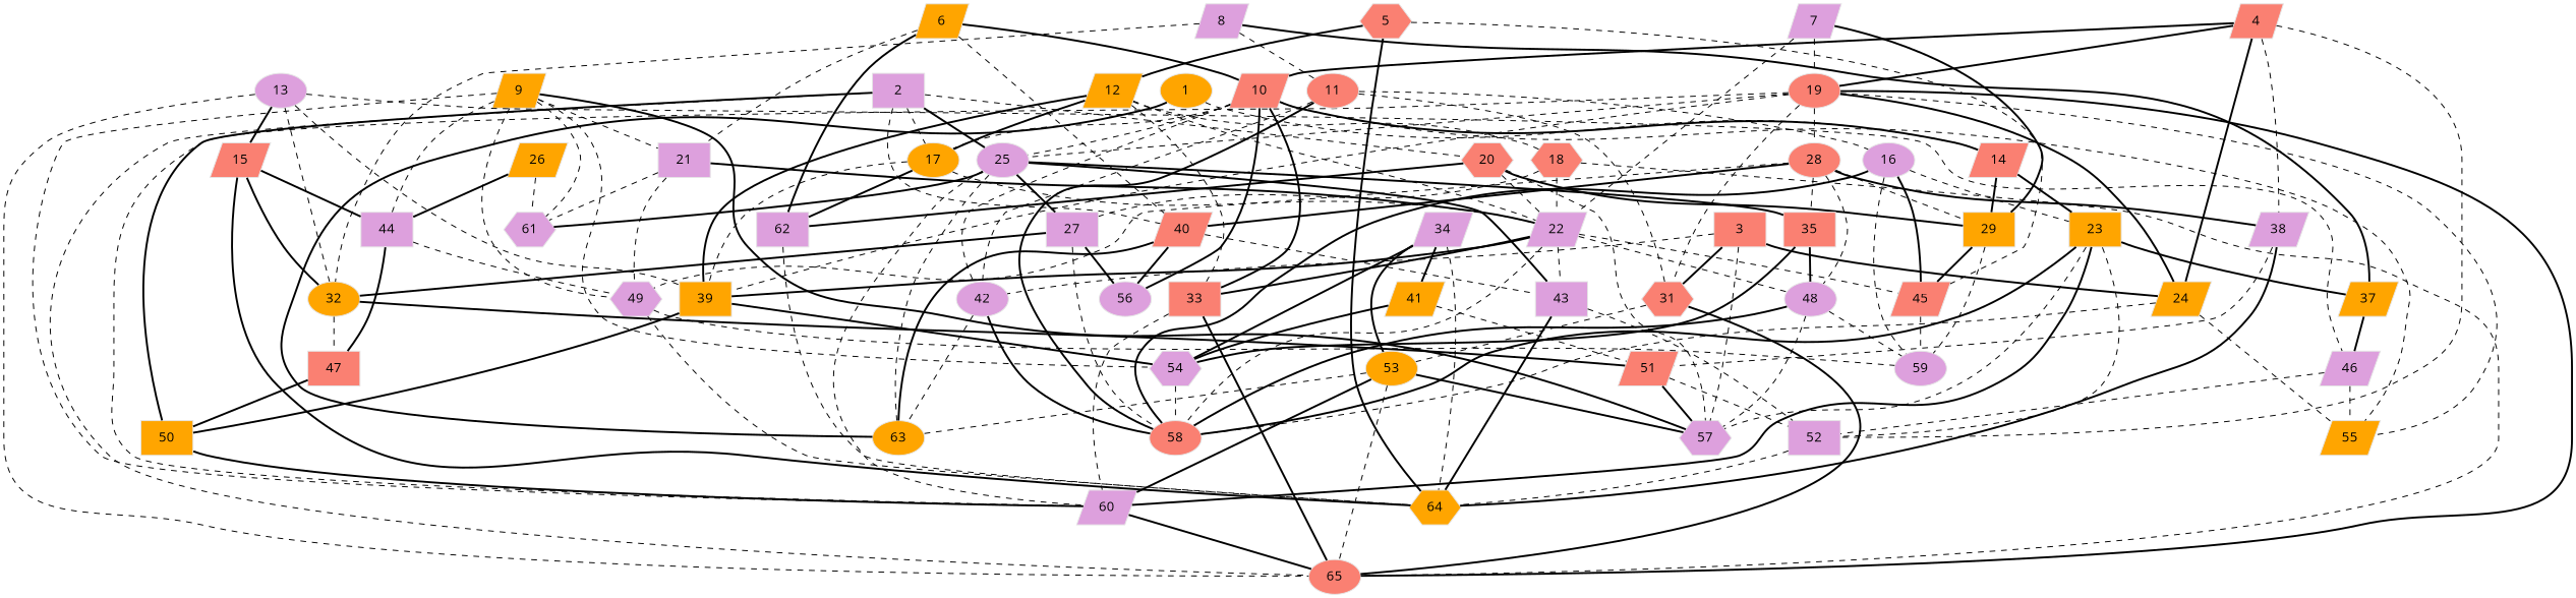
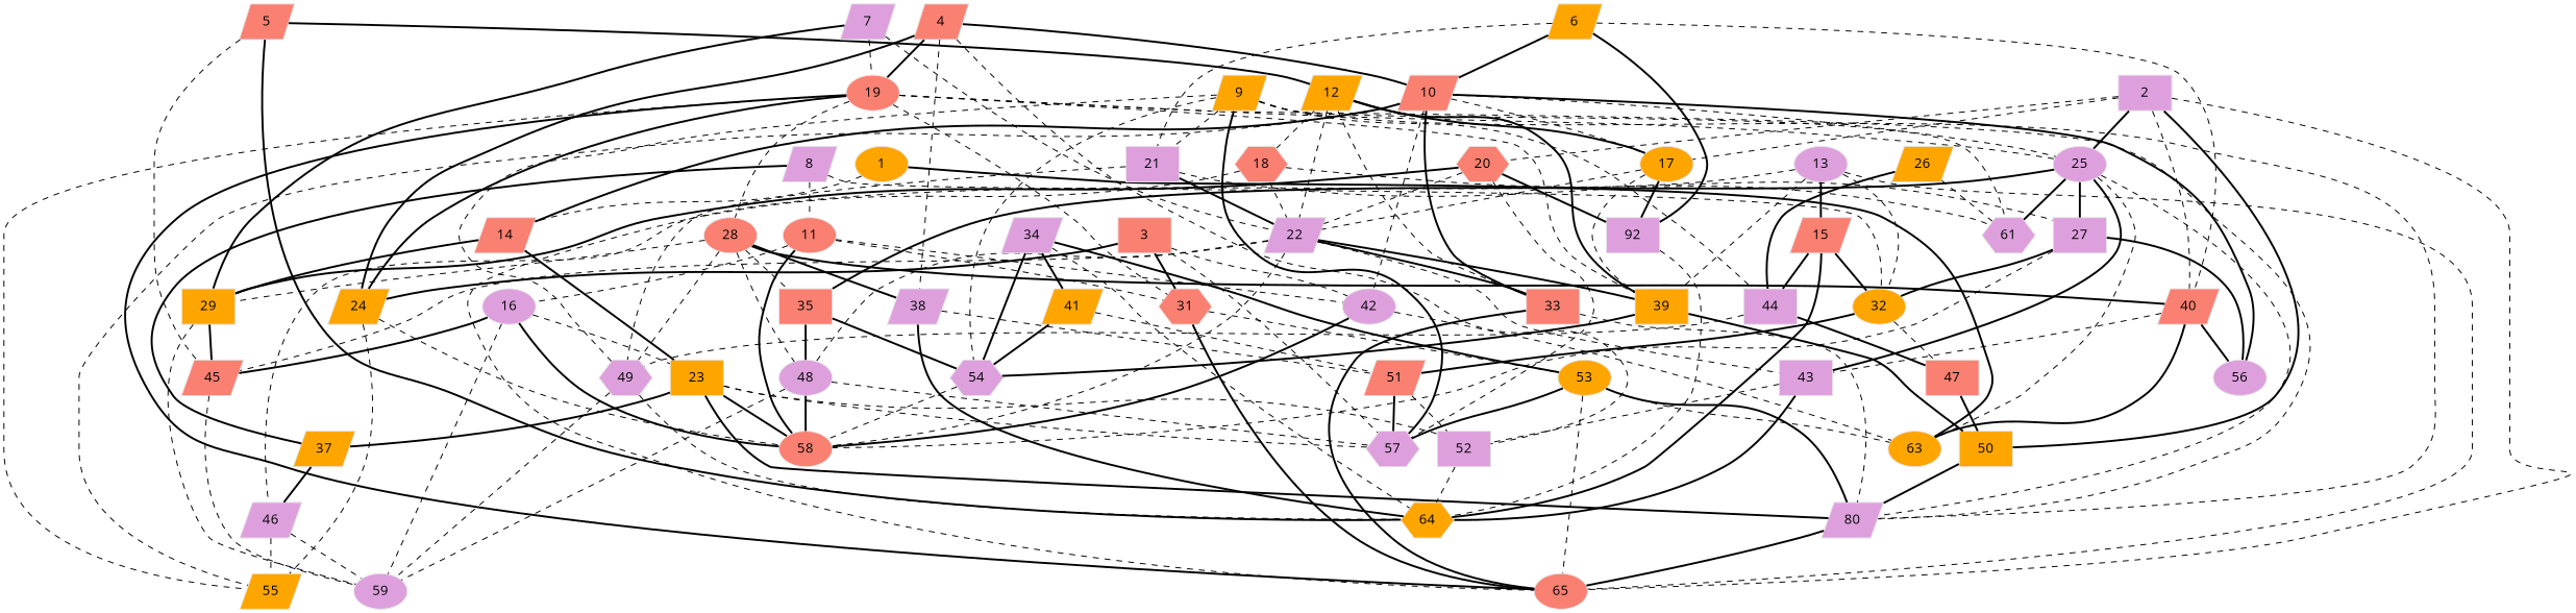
  graph {
    fontname="Open Sans"
    node [color=gray90 fillcolor=plum fontname="Open Sans" shape=parallelogram style=filled]
    edge [fontname="Open Sans" style=dashed weight=1.0]
    1 [fillcolor=orange shape=ellipse]
    14 [fillcolor=salmon]
    63 [fillcolor=orange shape=ellipse]
    29 [fillcolor=orange shape=box]
    23 [fillcolor=orange shape=box]
    2 [shape=box]
    17 [fillcolor=orange shape=ellipse]
    20 [fillcolor=salmon shape=hexagon]
    25 [shape=ellipse]
    40 [fillcolor=salmon]
    50 [fillcolor=orange shape=box]
    65 [fillcolor=salmon shape=ellipse]
-   62 [shape=box]
+   62 [shape=box label=92]
    22
    39 [fillcolor=orange shape=box]
    57 [shape=hexagon]
-   60
+   60 [label=80]
    61 [shape=hexagon]
    27 [shape=box]
    43 [shape=box]
    35 [fillcolor=salmon shape=box]
    56 [shape=ellipse]
    3 [fillcolor=salmon shape=box]
    24 [fillcolor=orange]
    31 [fillcolor=salmon shape=hexagon]
    42 [shape=ellipse]
    55 [fillcolor=orange]
    58 [fillcolor=salmon shape=ellipse]
    53 [fillcolor=orange shape=ellipse]
    4 [fillcolor=salmon]
    10 [fillcolor=salmon]
    19 [fillcolor=salmon shape=ellipse]
    38
    52 [shape=box]
    33 [fillcolor=salmon shape=box]
    28 [fillcolor=salmon shape=ellipse]
    64 [fillcolor=orange shape=hexagon]
    51 [fillcolor=salmon]
-   5 [fillcolor=salmon shape=hexagon]
+   5 [fillcolor=salmon]
    12 [fillcolor=orange]
    45 [fillcolor=salmon]
    18 [fillcolor=salmon shape=hexagon]
    59 [shape=ellipse]
    6 [fillcolor=orange]
    21 [shape=box]
    49 [shape=hexagon]
    7
    48 [shape=ellipse]
    11 [fillcolor=salmon shape=ellipse]
    8
    32 [fillcolor=orange shape=ellipse]
    37 [fillcolor=orange]
    16 [shape=ellipse]
    47 [fillcolor=salmon shape=box]
    46
    9 [fillcolor=orange]
    44 [shape=box]
    54 [shape=hexagon]
    13 [shape=ellipse]
    15 [fillcolor=salmon]
    26 [fillcolor=orange]
    34
    41 [fillcolor=orange]
    1 -- 14
    1 -- 63 [style=bold]
    14 -- 29 [style=bold weight=2.0]
    14 -- 23 [style=bold]
    29 -- 45 [style=bold]
    29 -- 59
    23 -- 57
    23 -- 60 [style=bold]
    23 -- 58 [style=bold]
    23 -- 52
    23 -- 37 [style=bold]
    2 -- 17
    2 -- 20
    2 -- 25 [style=bold]
    2 -- 40
    2 -- 50 [style=bold]
    2 -- 65
    17 -- 62 [style=bold]
    17 -- 22
    17 -- 39
    20 -- 29 [style=bold]
    20 -- 62 [style=bold]
    20 -- 22
    20 -- 57
    25 -- 63
    25 -- 60
    25 -- 61 [style=bold]
    25 -- 27 [style=bold]
    25 -- 43 [style=bold]
    25 -- 35 [style=bold]
    40 -- 63 [style=bold]
    40 -- 43
    40 -- 56 [style=bold weight=2.0]
    50 -- 60 [style=bold]
    62 -- 64
    22 -- 39 [style=bold]
    22 -- 43
    22 -- 58
    22 -- 33 [style=bold]
    22 -- 45
    22 -- 48
    39 -- 50 [style=bold]
    39 -- 54 [style=bold]
    60 -- 65 [style=bold weight=2.0]
    27 -- 56 [style=bold]
    27 -- 58
    27 -- 32 [style=bold]
    43 -- 52
    43 -- 64 [style=bold]
    35 -- 48 [style=bold weight=2.0]
    35 -- 54 [style=bold weight=2.0]
    3 -- 57
    3 -- 24 [style=bold]
    3 -- 31 [style=bold]
    3 -- 42
    24 -- 55
    24 -- 58
    31 -- 65 [style=bold weight=2.0]
    31 -- 53
    42 -- 63
    42 -- 58 [style=bold]
    53 -- 63
    53 -- 65
    53 -- 57 [style=bold]
    53 -- 60 [style=bold weight=3.0]
    4 -- 24 [style=bold]
    4 -- 10 [style=bold]
    4 -- 19 [style=bold]
    4 -- 38
    4 -- 52
    10 -- 14 [style=bold]
    10 -- 17
    10 -- 25
    10 -- 56 [style=bold]
    10 -- 42
    10 -- 55
    10 -- 33 [style=bold]
    19 -- 25
    19 -- 65 [style=bold]
    19 -- 39
    19 -- 60
    19 -- 24 [style=bold]
    19 -- 31
    19 -- 55
    19 -- 28
    38 -- 64 [style=bold]
    38 -- 51
    52 -- 64
    33 -- 65 [style=bold]
    33 -- 60
    28 -- 29
    28 -- 40 [style=bold]
    28 -- 35
    28 -- 38 [style=bold]
    28 -- 49
    28 -- 48
    51 -- 57 [style=bold]
    51 -- 52
    5 -- 64 [style=bold]
    5 -- 12 [style=bold]
    5 -- 45
    12 -- 17 [style=bold]
    12 -- 22
    12 -- 39 [style=bold]
    12 -- 33
    12 -- 18
    45 -- 59
    18 -- 65
    18 -- 22
    18 -- 27
    6 -- 40
    6 -- 62 [style=bold]
    6 -- 10 [style=bold]
    6 -- 21
    21 -- 22 [style=bold]
    21 -- 61
    21 -- 49
    49 -- 64
    49 -- 59
    7 -- 29 [style=bold]
    7 -- 22
    7 -- 19
    48 -- 57
    48 -- 58 [style=bold]
    48 -- 59
    11 -- 31
    11 -- 42
    11 -- 58 [style=bold]
    11 -- 16
    8 -- 11
    8 -- 32 [weight=2.0]
    8 -- 37 [style=bold]
    32 -- 51 [style=bold]
    32 -- 47
    37 -- 46 [style=bold]
    16 -- 23
    16 -- 58 [style=bold]
    16 -- 45 [style=bold]
    16 -- 59
    47 -- 50 [style=bold]
    46 -- 55 [weight=2.0]
-   46 -- 52
+   46 -- 59
    9 -- 57 [style=bold]
    9 -- 60 [weight=2.0]
    9 -- 61
    9 -- 21
    9 -- 49
    9 -- 44
    9 -- 54
    44 -- 49
    44 -- 47 [style=bold]
    54 -- 58
    13 -- 65
    13 -- 39
    13 -- 32
    13 -- 46
    13 -- 15 [style=bold]
    15 -- 64 [style=bold]
    15 -- 32 [style=bold]
    15 -- 44 [style=bold weight=2.0]
    26 -- 61 [weight=2.0]
    26 -- 44 [style=bold weight=2.0]
    34 -- 53 [style=bold]
    34 -- 64
    34 -- 54 [style=bold]
    34 -- 41 [style=bold]
    41 -- 51 [weight=2.0]
    41 -- 54 [style=bold]
  }
